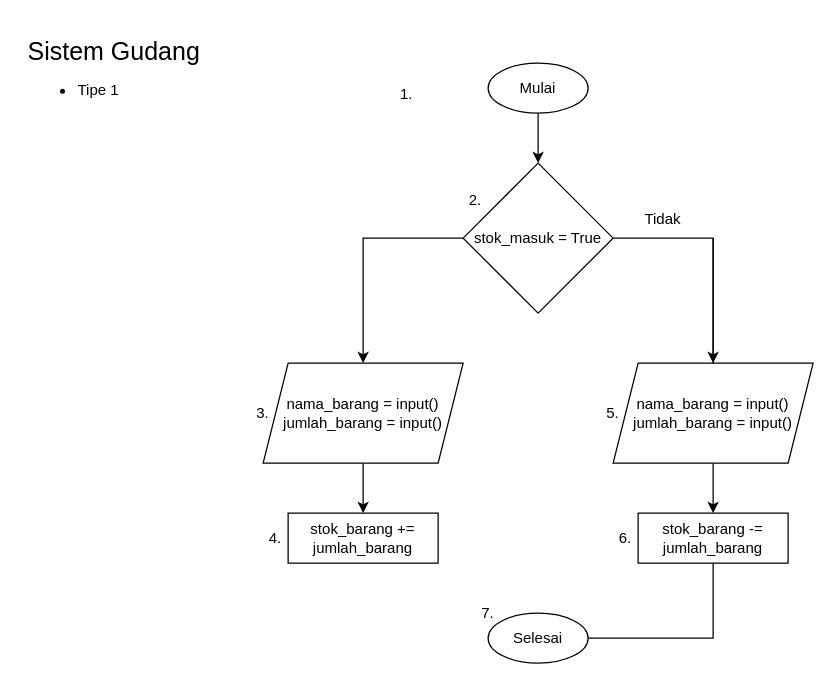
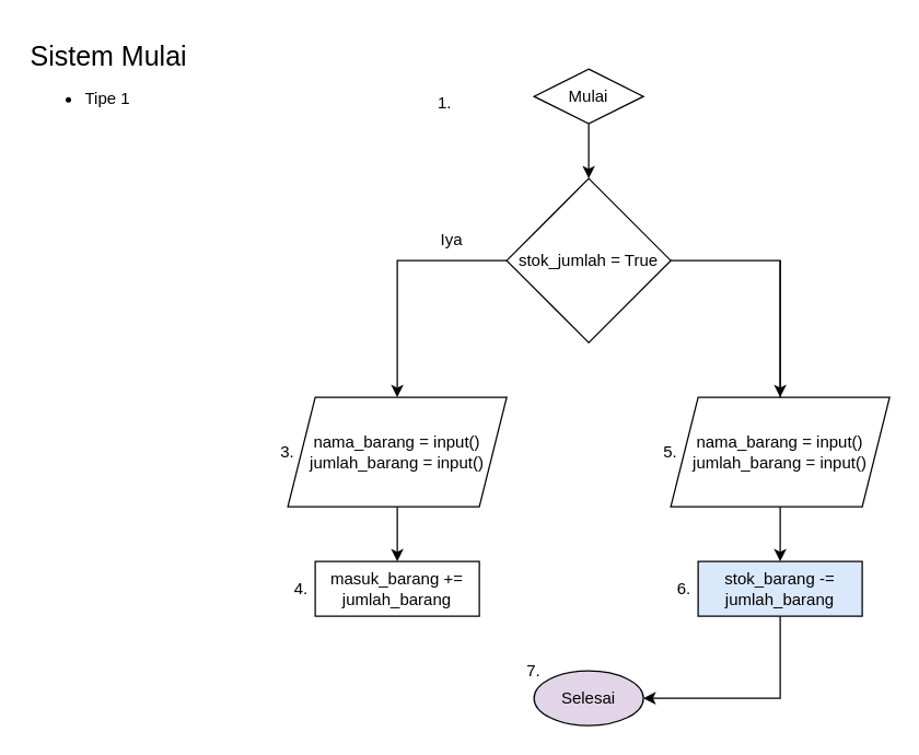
  <mxCell id="0" />
  <mxCell id="1" parent="0" />
- <mxCell id="2" value="&lt;font style=&quot;&quot;&gt;&lt;span style=&quot;font-size: 20px;&quot;&gt;Sistem Gudang&lt;/span&gt;&lt;br&gt;&lt;ul style=&quot;&quot;&gt;&lt;li style=&quot;&quot;&gt;&lt;font style=&quot;font-size: 12px;&quot;&gt;Tipe 1&lt;/font&gt;&lt;/li&gt;&lt;/ul&gt;&lt;/font&gt;" style="text;html=1;strokeColor=none;fillColor=none;align=left;verticalAlign=middle;whiteSpace=wrap;rounded=0;labelBackgroundColor=none;" vertex="1" parent="1"><mxGeometry x="20" y="20" width="200" height="80" as="geometry" /></mxCell>
+ <mxCell id="2" value="&lt;font style=&quot;&quot;&gt;&lt;span style=&quot;font-size: 20px;&quot;&gt;Sistem Mulai&lt;/span&gt;&lt;br&gt;&lt;ul style=&quot;&quot;&gt;&lt;li style=&quot;&quot;&gt;&lt;font style=&quot;font-size: 12px;&quot;&gt;Tipe 1&lt;/font&gt;&lt;/li&gt;&lt;/ul&gt;&lt;/font&gt;" style="text;html=1;strokeColor=none;fillColor=none;align=left;verticalAlign=middle;whiteSpace=wrap;rounded=0;labelBackgroundColor=none;" vertex="1" parent="1"><mxGeometry x="20" y="20" width="200" height="80" as="geometry" /></mxCell>
  <mxCell id="3" style="edgeStyle=orthogonalEdgeStyle;rounded=0;orthogonalLoop=1;jettySize=auto;html=1;" edge="1" parent="1" source="4"><mxGeometry relative="1" as="geometry"><mxPoint x="430" y="130" as="targetPoint" /></mxGeometry></mxCell>
- <mxCell id="4" value="Mulai" style="ellipse;whiteSpace=wrap;html=1;" vertex="1" parent="1"><mxGeometry x="390" y="50" width="80" height="40" as="geometry" /></mxCell>
+ <mxCell id="4" value="Mulai" style="rhombus;whiteSpace=wrap;html=1;" vertex="1" parent="1"><mxGeometry x="390" y="50" width="80" height="40" as="geometry" /></mxCell>
  <mxCell id="5" style="edgeStyle=orthogonalEdgeStyle;rounded=0;orthogonalLoop=1;jettySize=auto;html=1;entryX=0.5;entryY=0;entryDx=0;entryDy=0;" edge="1" parent="1" source="7" target="11"><mxGeometry relative="1" as="geometry"><mxPoint x="290" y="370" as="targetPoint" /><Array as="points"><mxPoint x="290" y="190" /></Array></mxGeometry></mxCell>
  <mxCell id="6" style="edgeStyle=orthogonalEdgeStyle;rounded=0;orthogonalLoop=1;jettySize=auto;html=1;" edge="1" parent="1" source="14"><mxGeometry relative="1" as="geometry"><mxPoint x="570" y="370" as="targetPoint" /><Array as="points"><mxPoint x="570" y="190" /></Array></mxGeometry></mxCell>
- <mxCell id="7" value="stok_masuk = True" style="rhombus;whiteSpace=wrap;html=1;" vertex="1" parent="1"><mxGeometry x="370" y="130" width="120" height="120" as="geometry" /></mxCell>
- <mxCell id="9" value="Tidak" style="text;html=1;strokeColor=none;fillColor=none;align=center;verticalAlign=middle;whiteSpace=wrap;rounded=0;" vertex="1" parent="1"><mxGeometry x="500" y="160" width="60" height="30" as="geometry" /></mxCell>
+ <mxCell id="7" value="stok_jumlah = True" style="rhombus;whiteSpace=wrap;html=1;" vertex="1" parent="1"><mxGeometry x="370" y="130" width="120" height="120" as="geometry" /></mxCell>
+ <mxCell id="8" value="Iya" style="text;html=1;strokeColor=none;fillColor=none;align=center;verticalAlign=middle;whiteSpace=wrap;rounded=0;" vertex="1" parent="1"><mxGeometry x="300" y="160" width="60" height="30" as="geometry" /></mxCell>
  <mxCell id="10" style="edgeStyle=orthogonalEdgeStyle;rounded=0;orthogonalLoop=1;jettySize=auto;html=1;" edge="1" parent="1" source="11"><mxGeometry relative="1" as="geometry"><mxPoint x="290" y="410" as="targetPoint" /></mxGeometry></mxCell>
  <mxCell id="11" value="nama_barang = input()&lt;br&gt;jumlah_barang = input()" style="shape=parallelogram;perimeter=parallelogramPerimeter;whiteSpace=wrap;html=1;fixedSize=1;" vertex="1" parent="1"><mxGeometry x="210" y="290" width="160" height="80" as="geometry" /></mxCell>
  <mxCell id="12" style="edgeStyle=orthogonalEdgeStyle;rounded=0;orthogonalLoop=1;jettySize=auto;html=1;" edge="1" parent="1" source="14"><mxGeometry relative="1" as="geometry"><mxPoint x="570" y="410" as="targetPoint" /></mxGeometry></mxCell>
  <mxCell id="13" value="" style="edgeStyle=orthogonalEdgeStyle;rounded=0;orthogonalLoop=1;jettySize=auto;html=1;" edge="1" parent="1" source="7" target="14"><mxGeometry relative="1" as="geometry"><mxPoint x="570" y="370" as="targetPoint" /><mxPoint x="490" y="190" as="sourcePoint" /><Array as="points"><mxPoint x="570" y="190" /></Array></mxGeometry></mxCell>
  <mxCell id="14" value="nama_barang = input()&lt;br&gt;jumlah_barang = input()" style="shape=parallelogram;perimeter=parallelogramPerimeter;whiteSpace=wrap;html=1;fixedSize=1;" vertex="1" parent="1"><mxGeometry x="490" y="290" width="160" height="80" as="geometry" /></mxCell>
- <mxCell id="15" value="stok_barang += jumlah_barang" style="rounded=0;whiteSpace=wrap;html=1;" vertex="1" parent="1"><mxGeometry x="230" y="410" width="120" height="40" as="geometry" /></mxCell>
- <mxCell id="16" style="edgeStyle=orthogonalEdgeStyle;rounded=0;orthogonalLoop=1;jettySize=auto;html=1;entryX=1;entryY=0.5;entryDx=0;entryDy=0;endArrow=none;" edge="1" parent="1" source="17" target="18"><mxGeometry relative="1" as="geometry"><mxPoint x="570" y="510" as="targetPoint" /><Array as="points"><mxPoint x="570" y="510" /></Array></mxGeometry></mxCell>
- <mxCell id="17" value="stok_barang -= jumlah_barang" style="rounded=0;whiteSpace=wrap;html=1;" vertex="1" parent="1"><mxGeometry x="510" y="410" width="120" height="40" as="geometry" /></mxCell>
- <mxCell id="18" value="Selesai" style="ellipse;whiteSpace=wrap;html=1;" vertex="1" parent="1"><mxGeometry x="390" y="490" width="80" height="40" as="geometry" /></mxCell>
+ <mxCell id="15" value="masuk_barang += jumlah_barang" style="rounded=0;whiteSpace=wrap;html=1;" vertex="1" parent="1"><mxGeometry x="230" y="410" width="120" height="40" as="geometry" /></mxCell>
+ <mxCell id="16" style="edgeStyle=orthogonalEdgeStyle;rounded=0;orthogonalLoop=1;jettySize=auto;html=1;entryX=1;entryY=0.5;entryDx=0;entryDy=0;" edge="1" parent="1" source="17" target="18"><mxGeometry relative="1" as="geometry"><mxPoint x="570" y="510" as="targetPoint" /><Array as="points"><mxPoint x="570" y="510" /></Array></mxGeometry></mxCell>
+ <mxCell id="17" value="stok_barang -= jumlah_barang" style="rounded=0;whiteSpace=wrap;html=1;fillColor=#dae8fc;" vertex="1" parent="1"><mxGeometry x="510" y="410" width="120" height="40" as="geometry" /></mxCell>
+ <mxCell id="18" value="Selesai" style="ellipse;whiteSpace=wrap;html=1;fillColor=#e1d5e7;" vertex="1" parent="1"><mxGeometry x="390" y="490" width="80" height="40" as="geometry" /></mxCell>
  <mxCell id="19" value="1." style="text;html=1;strokeColor=none;fillColor=none;align=center;verticalAlign=middle;whiteSpace=wrap;rounded=0;" vertex="1" parent="1"><mxGeometry x="310" y="62.5" width="30" height="25" as="geometry" /></mxCell>
- <mxCell id="20" value="2." style="text;html=1;strokeColor=none;fillColor=none;align=center;verticalAlign=middle;whiteSpace=wrap;rounded=0;" vertex="1" parent="1"><mxGeometry x="370" y="150" width="20" height="20" as="geometry" /></mxCell>
  <mxCell id="21" value="3." style="text;html=1;strokeColor=none;fillColor=none;align=center;verticalAlign=middle;whiteSpace=wrap;rounded=0;" vertex="1" parent="1"><mxGeometry x="200" y="320" width="20" height="20" as="geometry" /></mxCell>
  <mxCell id="22" value="4." style="text;html=1;strokeColor=none;fillColor=none;align=center;verticalAlign=middle;whiteSpace=wrap;rounded=0;" vertex="1" parent="1"><mxGeometry x="210" y="420" width="20" height="20" as="geometry" /></mxCell>
  <mxCell id="23" value="5." style="text;html=1;strokeColor=none;fillColor=none;align=center;verticalAlign=middle;whiteSpace=wrap;rounded=0;" vertex="1" parent="1"><mxGeometry x="480" y="320" width="20" height="20" as="geometry" /></mxCell>
  <mxCell id="24" value="6." style="text;html=1;strokeColor=none;fillColor=none;align=center;verticalAlign=middle;whiteSpace=wrap;rounded=0;" vertex="1" parent="1"><mxGeometry x="490" y="420" width="20" height="20" as="geometry" /></mxCell>
  <mxCell id="25" value="7." style="text;html=1;strokeColor=none;fillColor=none;align=center;verticalAlign=middle;whiteSpace=wrap;rounded=0;" vertex="1" parent="1"><mxGeometry x="380" y="480" width="20" height="20" as="geometry" /></mxCell>
